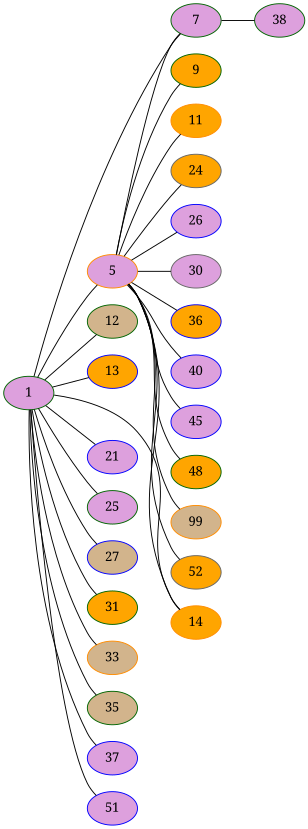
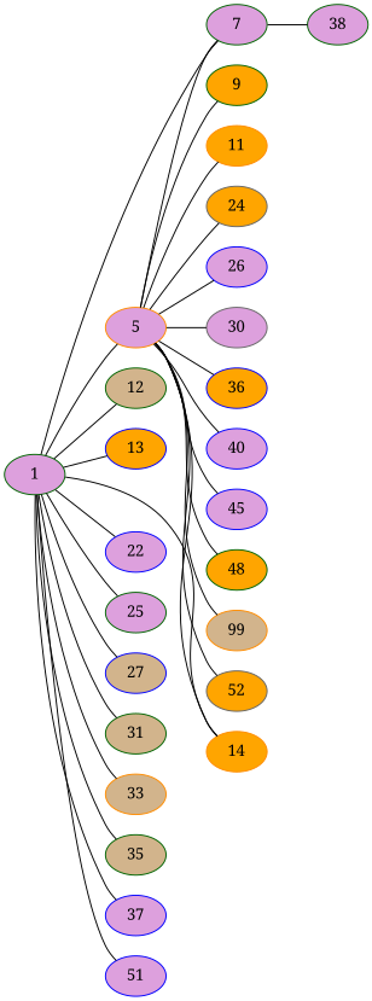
  graph {
    fontname="Noto Serif"
    rankdir=LR
    node [color=darkgreen fillcolor=plum fontname="Noto Serif" style=filled]
    edge [fontname="Noto Serif"]
    1 [super="+2"]
    5 [color=darkorange super="+6+19+22+39"]
    7 [super="+8"]
    12 [fillcolor=tan]
    13 [color=blue fillcolor=orange super="+41"]
    14 [color=darkorange fillcolor=orange super="+28"]
-   21 [color=blue]
+   21 [color=blue label=22]
    25
    27 [color=blue fillcolor=tan]
-   31 [fillcolor=orange]
+   31 [fillcolor=tan]
    33 [color=darkorange fillcolor=tan]
    35 [fillcolor=tan]
    37 [color=blue]
    51 [color=blue]
    9 [fillcolor=orange]
    11 [color=darkorange fillcolor=orange super="+23"]
    24 [color=gray40 fillcolor=orange]
    26 [color=blue]
    30 [color=gray40]
    36 [color=blue fillcolor=orange]
    40 [color=blue]
    45 [color=blue]
    48 [fillcolor=orange]
    n24 [color=darkorange fillcolor=tan label=99]
    52 [color=gray40 fillcolor=orange]
    38
    1 -- 5 [weight=4]
    1 -- 7 [weight=3]
    1 -- 12
    1 -- 13 [weight=2]
    1 -- 14
    1 -- 21
    1 -- 25
    1 -- 27
    1 -- 31 [weight=2]
    1 -- 33
    1 -- 35
    1 -- 37
    1 -- 51
    5 -- 7 [weight=2]
    5 -- 14
    5 -- 9
    5 -- 11
    5 -- 24
    5 -- 26
    5 -- 30 [weight=2]
    5 -- 36
    5 -- 40
    5 -- 45 [weight=2]
    5 -- 48
    5 -- n24
    5 -- 52
    7 -- 38
  }
